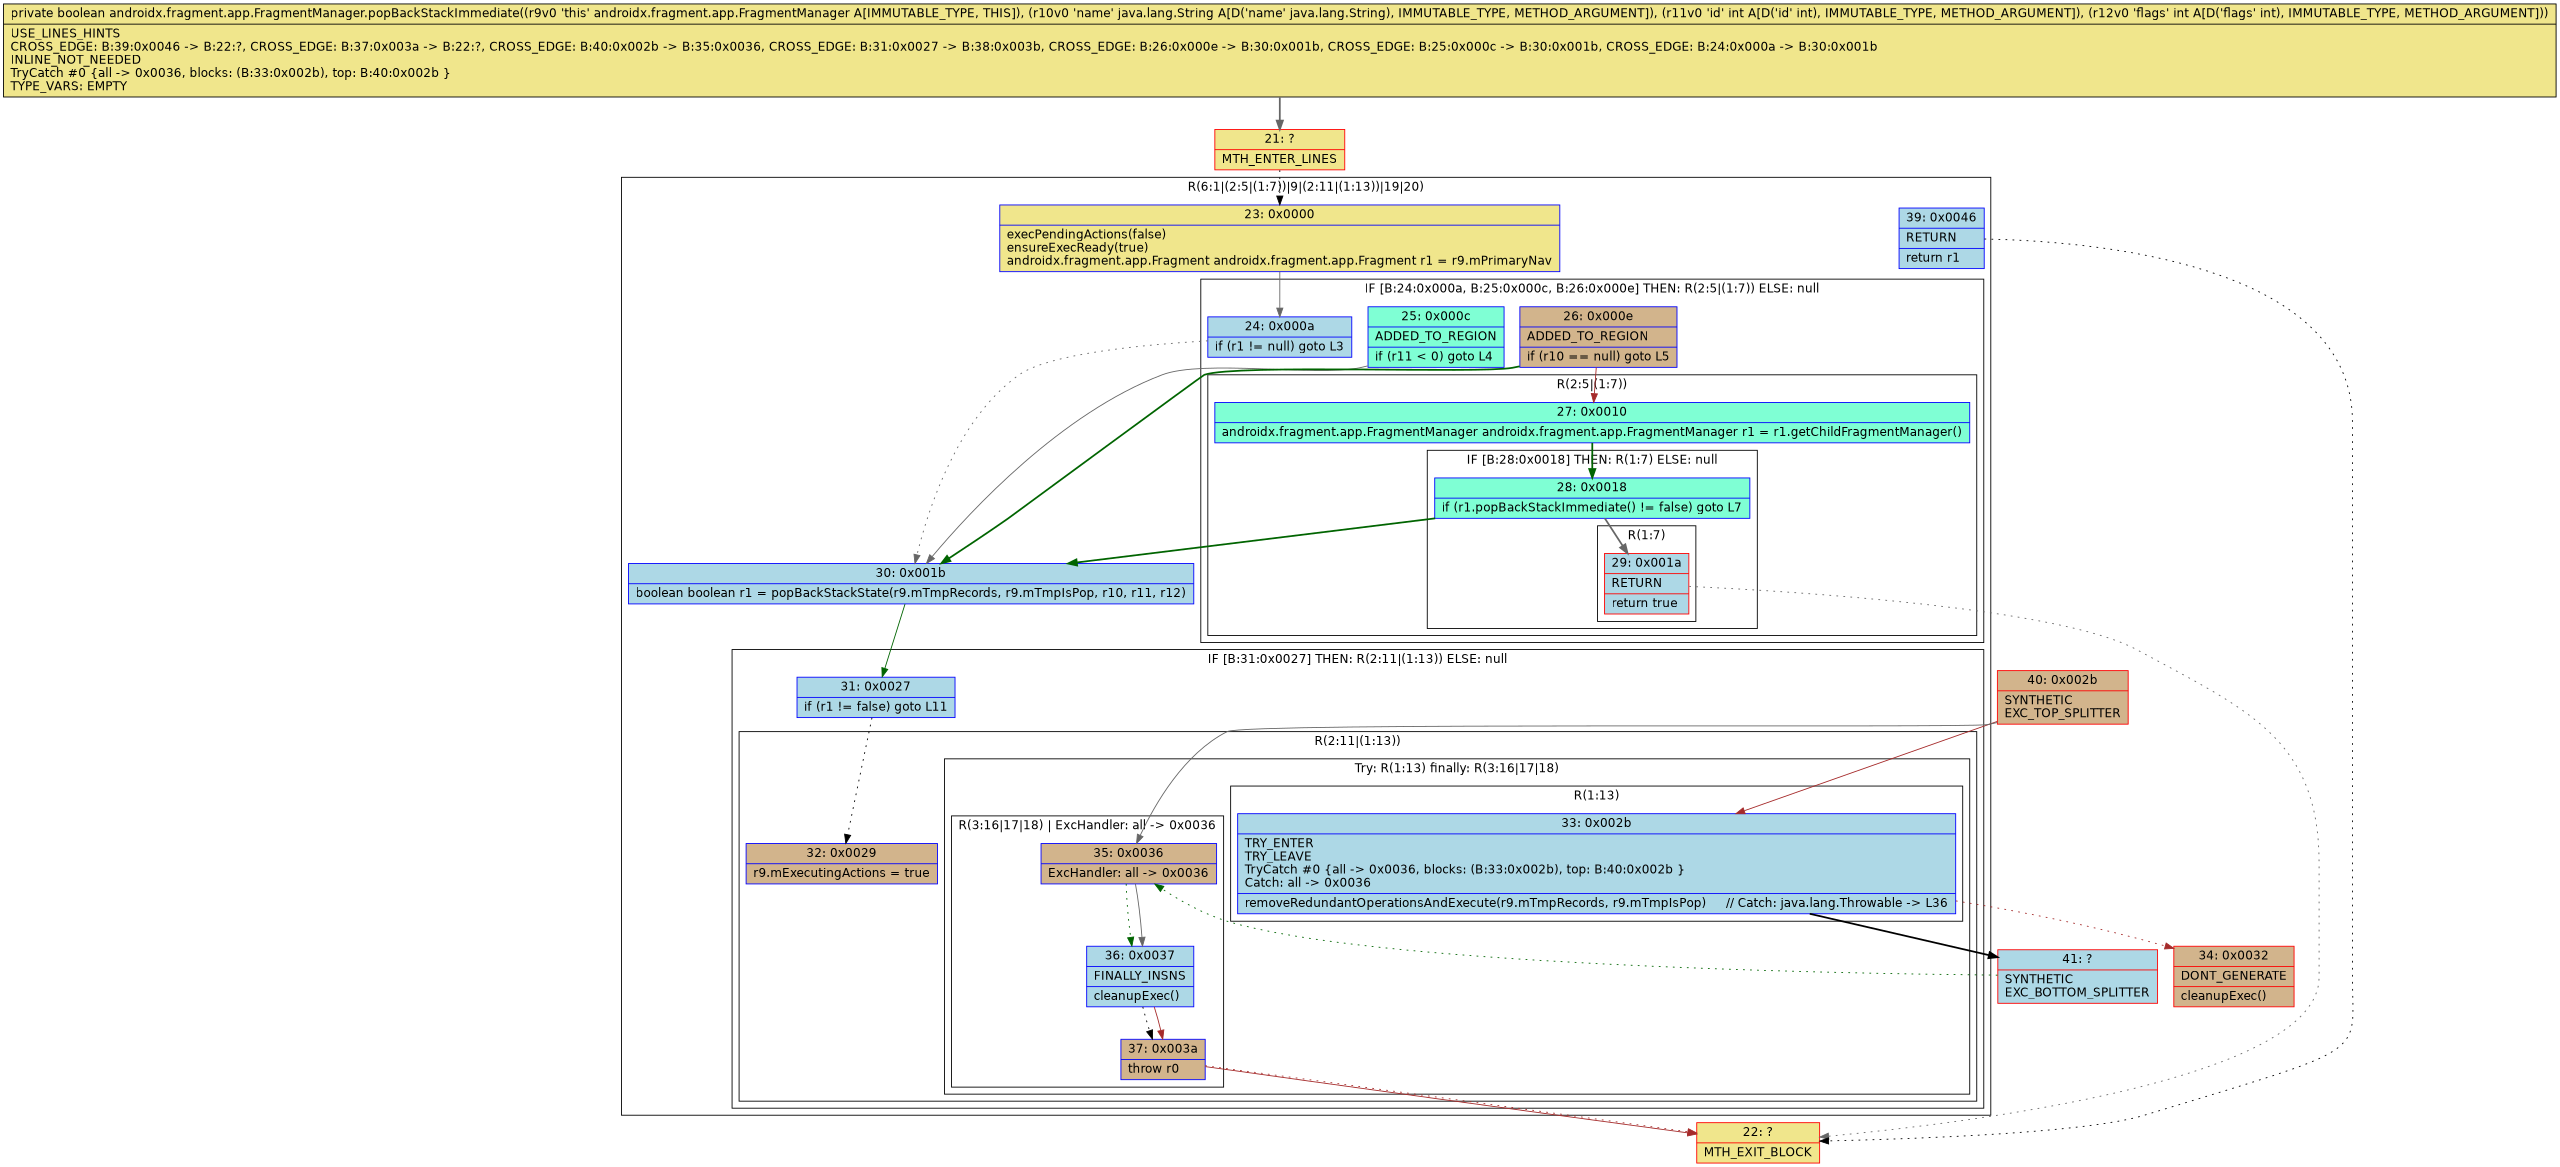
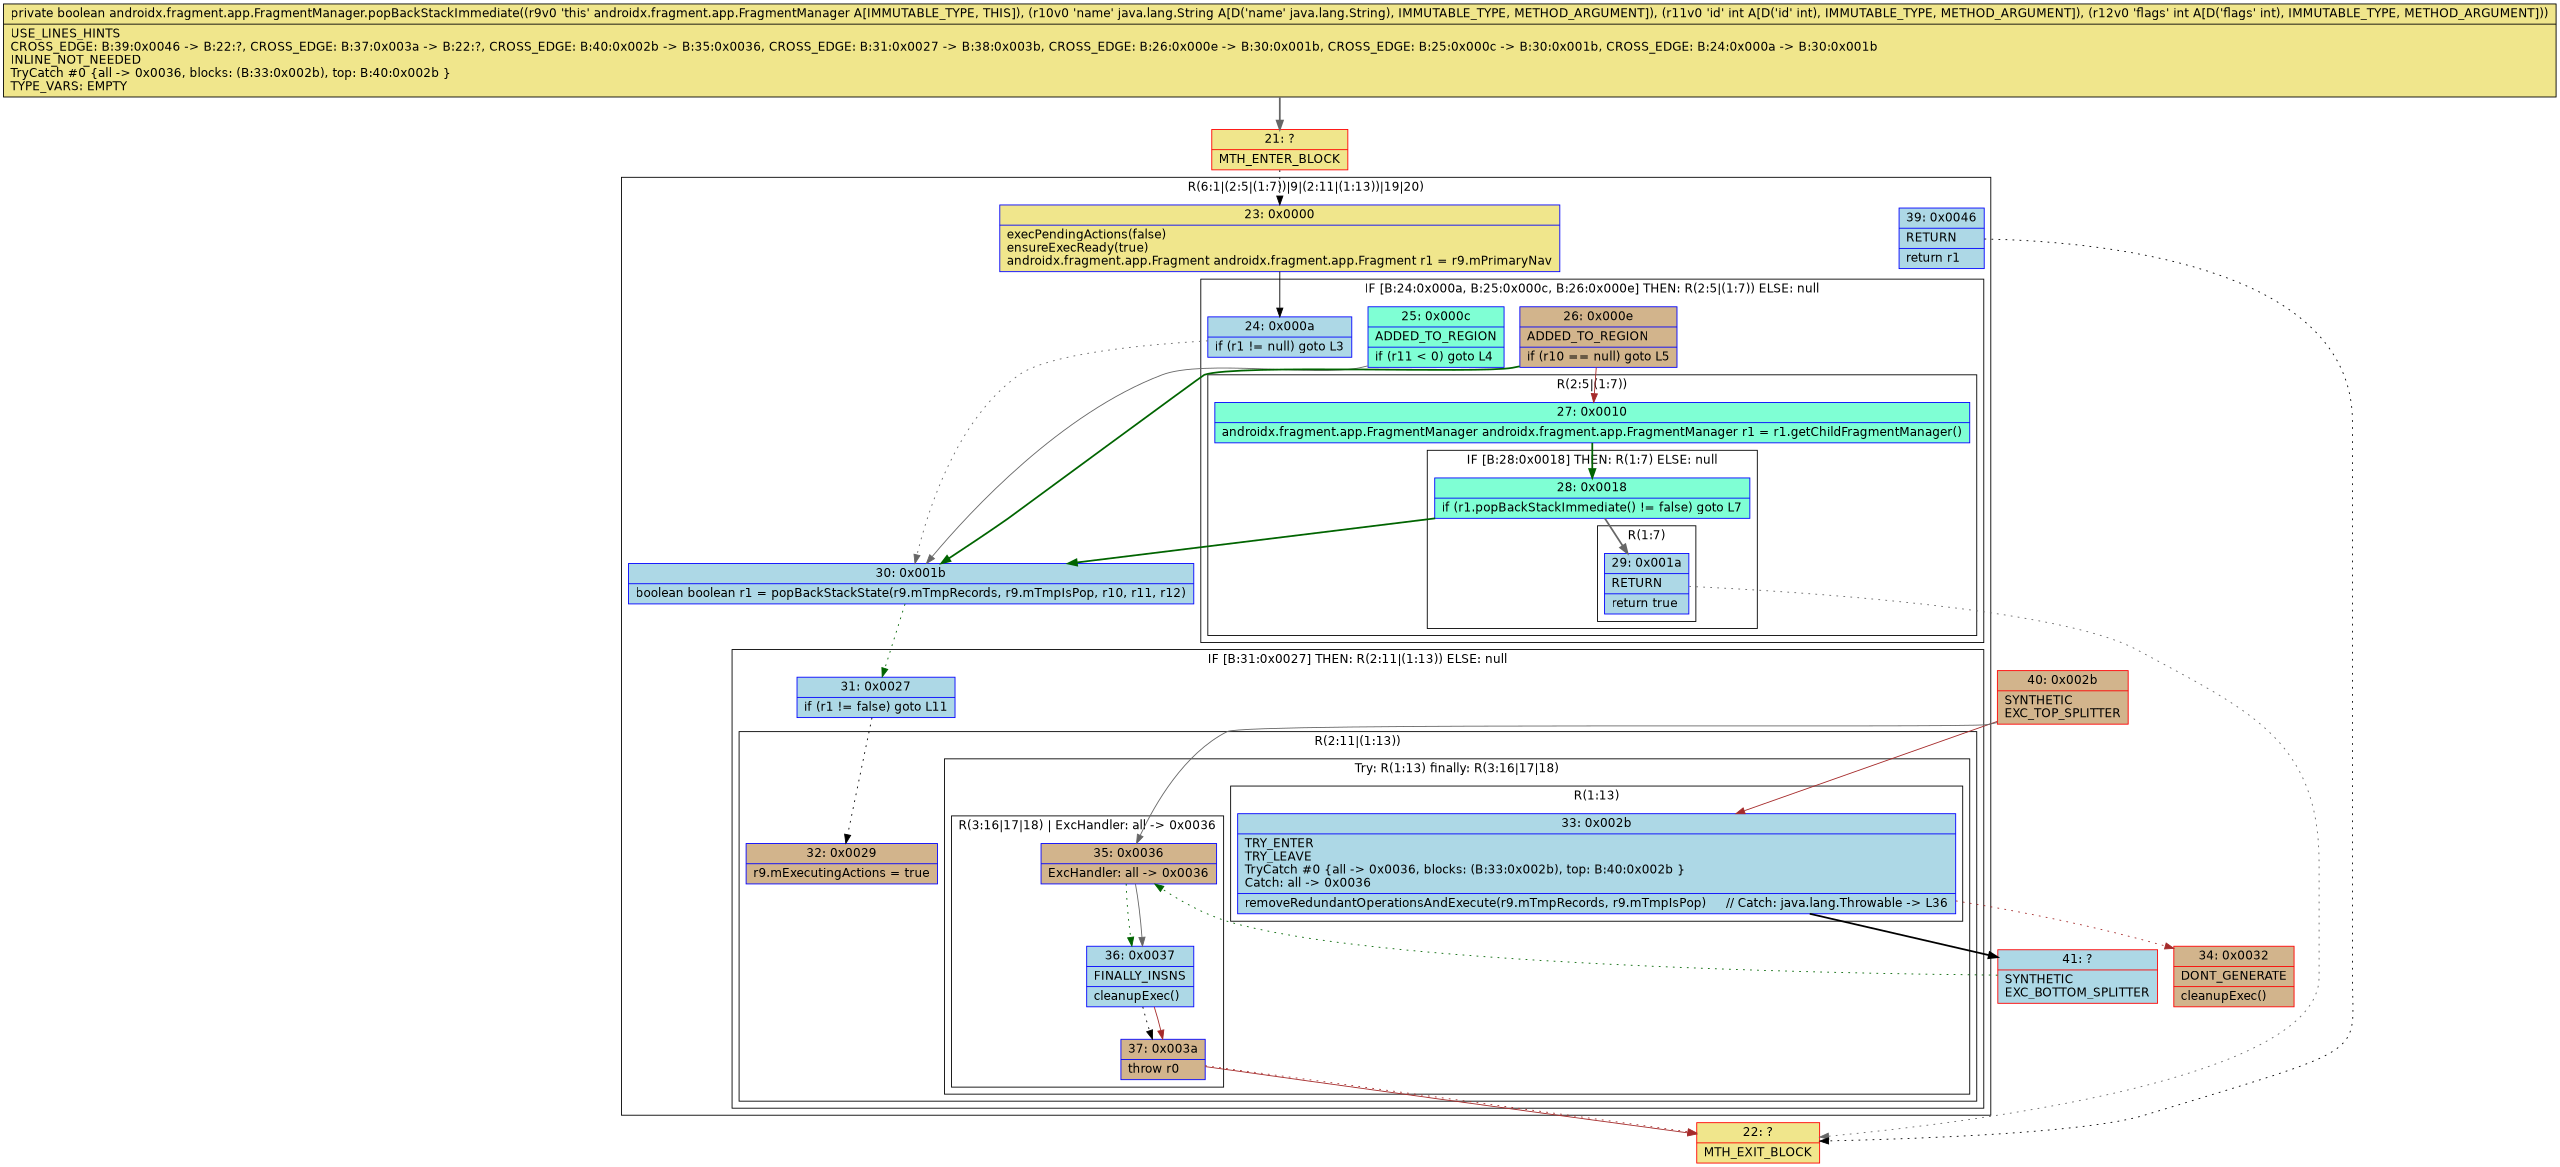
  digraph {
    fontname="DejaVu Sans"
    node [color=blue fillcolor=lightblue fontname="DejaVu Sans" shape=record style=filled]
    edge [color=gray40 fontname="DejaVu Sans" style=dotted]
-   n1 [color=red label="{29\:\ 0x001a|RETURN\l|return true\l}"]
+   n1 [label="{29\:\ 0x001a|RETURN\l|return true\l}"]
    n2 [fillcolor=aquamarine label="{28\:\ 0x0018|if (r1.popBackStackImmediate() != false) goto L7\l}"]
    n3 [fillcolor=aquamarine label="{27\:\ 0x0010|androidx.fragment.app.FragmentManager androidx.fragment.app.FragmentManager r1 = r1.getChildFragmentManager()\l}"]
    n4 [label="{24\:\ 0x000a|if (r1 != null) goto L3\l}"]
    n5 [fillcolor=aquamarine label="{25\:\ 0x000c|ADDED_TO_REGION\l|if (r11 \< 0) goto L4\l}"]
    n6 [fillcolor=tan label="{26\:\ 0x000e|ADDED_TO_REGION\l|if (r10 == null) goto L5\l}"]
    n7 [label="{33\:\ 0x002b|TRY_ENTER\lTRY_LEAVE\lTryCatch #0 \{all \-\> 0x0036, blocks: (B:33:0x002b), top: B:40:0x002b \}\lCatch: all \-\> 0x0036\l|removeRedundantOperationsAndExecute(r9.mTmpRecords, r9.mTmpIsPop)     \/\/ Catch: java.lang.Throwable \-\> L36\l}"]
    n8 [fillcolor=tan label="{35\:\ 0x0036|ExcHandler: all \-\> 0x0036\l}"]
    n9 [label="{36\:\ 0x0037|FINALLY_INSNS\l|cleanupExec()\l}"]
    n10 [fillcolor=tan label="{37\:\ 0x003a|throw r0\l}"]
    n11 [fillcolor=tan label="{32\:\ 0x0029|r9.mExecutingActions = true\l}"]
    n12 [label="{31\:\ 0x0027|if (r1 != false) goto L11\l}"]
    n13 [fillcolor=khaki label="{23\:\ 0x0000|execPendingActions(false)\lensureExecReady(true)\landroidx.fragment.app.Fragment androidx.fragment.app.Fragment r1 = r9.mPrimaryNav\l}"]
    n14 [label="{30\:\ 0x001b|boolean boolean r1 = popBackStackState(r9.mTmpRecords, r9.mTmpIsPop, r10, r11, r12)\l}"]
    n15 [label="{39\:\ 0x0046|RETURN\l|return r1\l}"]
    n16 [color=red fillcolor=khaki label="{22\:\ ?|MTH_EXIT_BLOCK\l}"]
    n17 [color=red fillcolor=tan label="{34\:\ 0x0032|DONT_GENERATE\l|cleanupExec()\l}"]
    n18 [color=red label="{41\:\ ?|SYNTHETIC\lEXC_BOTTOM_SPLITTER\l}"]
    n19 [color=red fillcolor=tan label="{40\:\ 0x002b|SYNTHETIC\lEXC_TOP_SPLITTER\l}"]
-   n20 [color=red fillcolor=khaki label="{21\:\ ?|MTH_ENTER_LINES\l}"]
+   n20 [color=red fillcolor=khaki label="{21\:\ ?|MTH_ENTER_BLOCK\l}"]
    n21 [fillcolor=khaki label="{private boolean androidx.fragment.app.FragmentManager.popBackStackImmediate((r9v0 'this' androidx.fragment.app.FragmentManager A[IMMUTABLE_TYPE, THIS]), (r10v0 'name' java.lang.String A[D('name' java.lang.String), IMMUTABLE_TYPE, METHOD_ARGUMENT]), (r11v0 'id' int A[D('id' int), IMMUTABLE_TYPE, METHOD_ARGUMENT]), (r12v0 'flags' int A[D('flags' int), IMMUTABLE_TYPE, METHOD_ARGUMENT]))  | USE_LINES_HINTS\lCROSS_EDGE: B:39:0x0046 \-\> B:22:?, CROSS_EDGE: B:37:0x003a \-\> B:22:?, CROSS_EDGE: B:40:0x002b \-\> B:35:0x0036, CROSS_EDGE: B:31:0x0027 \-\> B:38:0x003b, CROSS_EDGE: B:26:0x000e \-\> B:30:0x001b, CROSS_EDGE: B:25:0x000c \-\> B:30:0x001b, CROSS_EDGE: B:24:0x000a \-\> B:30:0x001b\lINLINE_NOT_NEEDED\lTryCatch #0 \{all \-\> 0x0036, blocks: (B:33:0x002b), top: B:40:0x002b \}\lTYPE_VARS: EMPTY\l}" color=""]
    subgraph cluster_1 {
      label="R(6:1|(2:5|(1:7))|9|(2:11|(1:13))|19|20)"
      n13
      n14
      n15
      subgraph cluster_2 {
        label="IF [B:24:0x000a, B:25:0x000c, B:26:0x000e] THEN: R(2:5|(1:7)) ELSE: null"
        n4
        n5
        n6
        subgraph cluster_3 {
          label="R(2:5|(1:7))"
          n3
          subgraph cluster_4 {
            label="IF [B:28:0x0018] THEN: R(1:7) ELSE: null"
            n2
            subgraph cluster_5 {
              label="R(1:7)"
              n1
            }
          }
        }
      }
      subgraph cluster_6 {
        label="IF [B:31:0x0027] THEN: R(2:11|(1:13)) ELSE: null"
        n12
        subgraph cluster_7 {
          label="R(2:11|(1:13))"
          n11
          subgraph cluster_8 {
            label="Try: R(1:13) finally: R(3:16|17|18)"
            subgraph cluster_9 {
              label="R(1:13)"
              n7
            }
            subgraph cluster_10 {
              label="R(3:16|17|18) | ExcHandler: all \-\> 0x0036\l"
              n8
              n9
              n10
            }
          }
        }
      }
    }
    subgraph cluster_11 {
      label="R(3:16|17|18) | ExcHandler: all \-\> 0x0036\l"
    }
    n1 -> n16
    n2 -> n1 [style=bold]
    n2 -> n14 [color=darkgreen style=bold]
    n3 -> n2 [color=darkgreen style=bold]
    n4 -> n14
    n5 -> n14 [style=solid]
    n6 -> n3 [color=brown style=solid]
    n6 -> n14 [color=darkgreen style=bold]
    n7 -> n17 [color=brown]
    n7 -> n18 [color=black style=bold]
    n8 -> n9 [color=darkgreen]
    n8 -> n9 [style=solid]
    n9 -> n10 [color=black]
    n9 -> n10 [color=brown style=solid]
    n10 -> n16 [color=brown style=solid]
    n10 -> n16 [color=brown]
    n12 -> n11 [color=black]
-   n13 -> n4 [style=solid]
-   n14 -> n12 [color=darkgreen style=solid]
+   n13 -> n4 [color=black style=solid]
+   n14 -> n12 [color=darkgreen]
    n15 -> n16 [color=black]
    n18 -> n8 [color=darkgreen]
    n19 -> n7 [color=brown style=solid]
    n19 -> n8 [style=solid]
    n20 -> n13 [color=black]
    n21 -> n20 [style=bold]
  }
